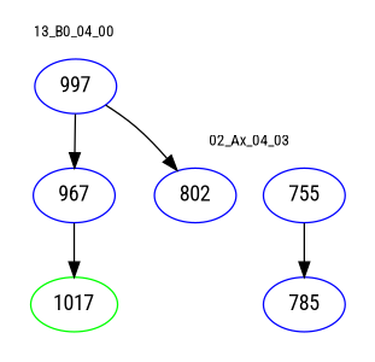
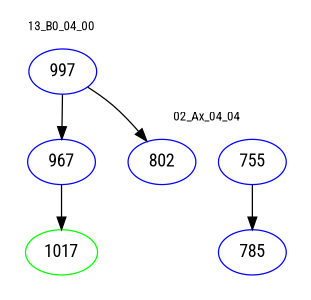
  digraph {
    fontname="Roboto Condensed"
    node [color=blue fontname="Roboto Condensed"]
    edge [color=black fontname="Roboto Condensed"]
    n1 [label=755]
    n2 [label=785]
    n3 [label=802]
    n4 [label=997]
    n5 [label=967]
    n6 [color=green label=1017]
    subgraph cluster_1 {
      color=white
      fontsize=10
-     label="02_Ax_04_03"
+     label="02_Ax_04_04"
      n1
      n2
      n3
    }
    subgraph cluster_2 {
      color=white
      fontsize=10
      label="13_B0_04_00"
      n4
      n5
      n6
    }
    n1 -> n2
    n4 -> n3
    n4 -> n5
    n5 -> n6
  }
